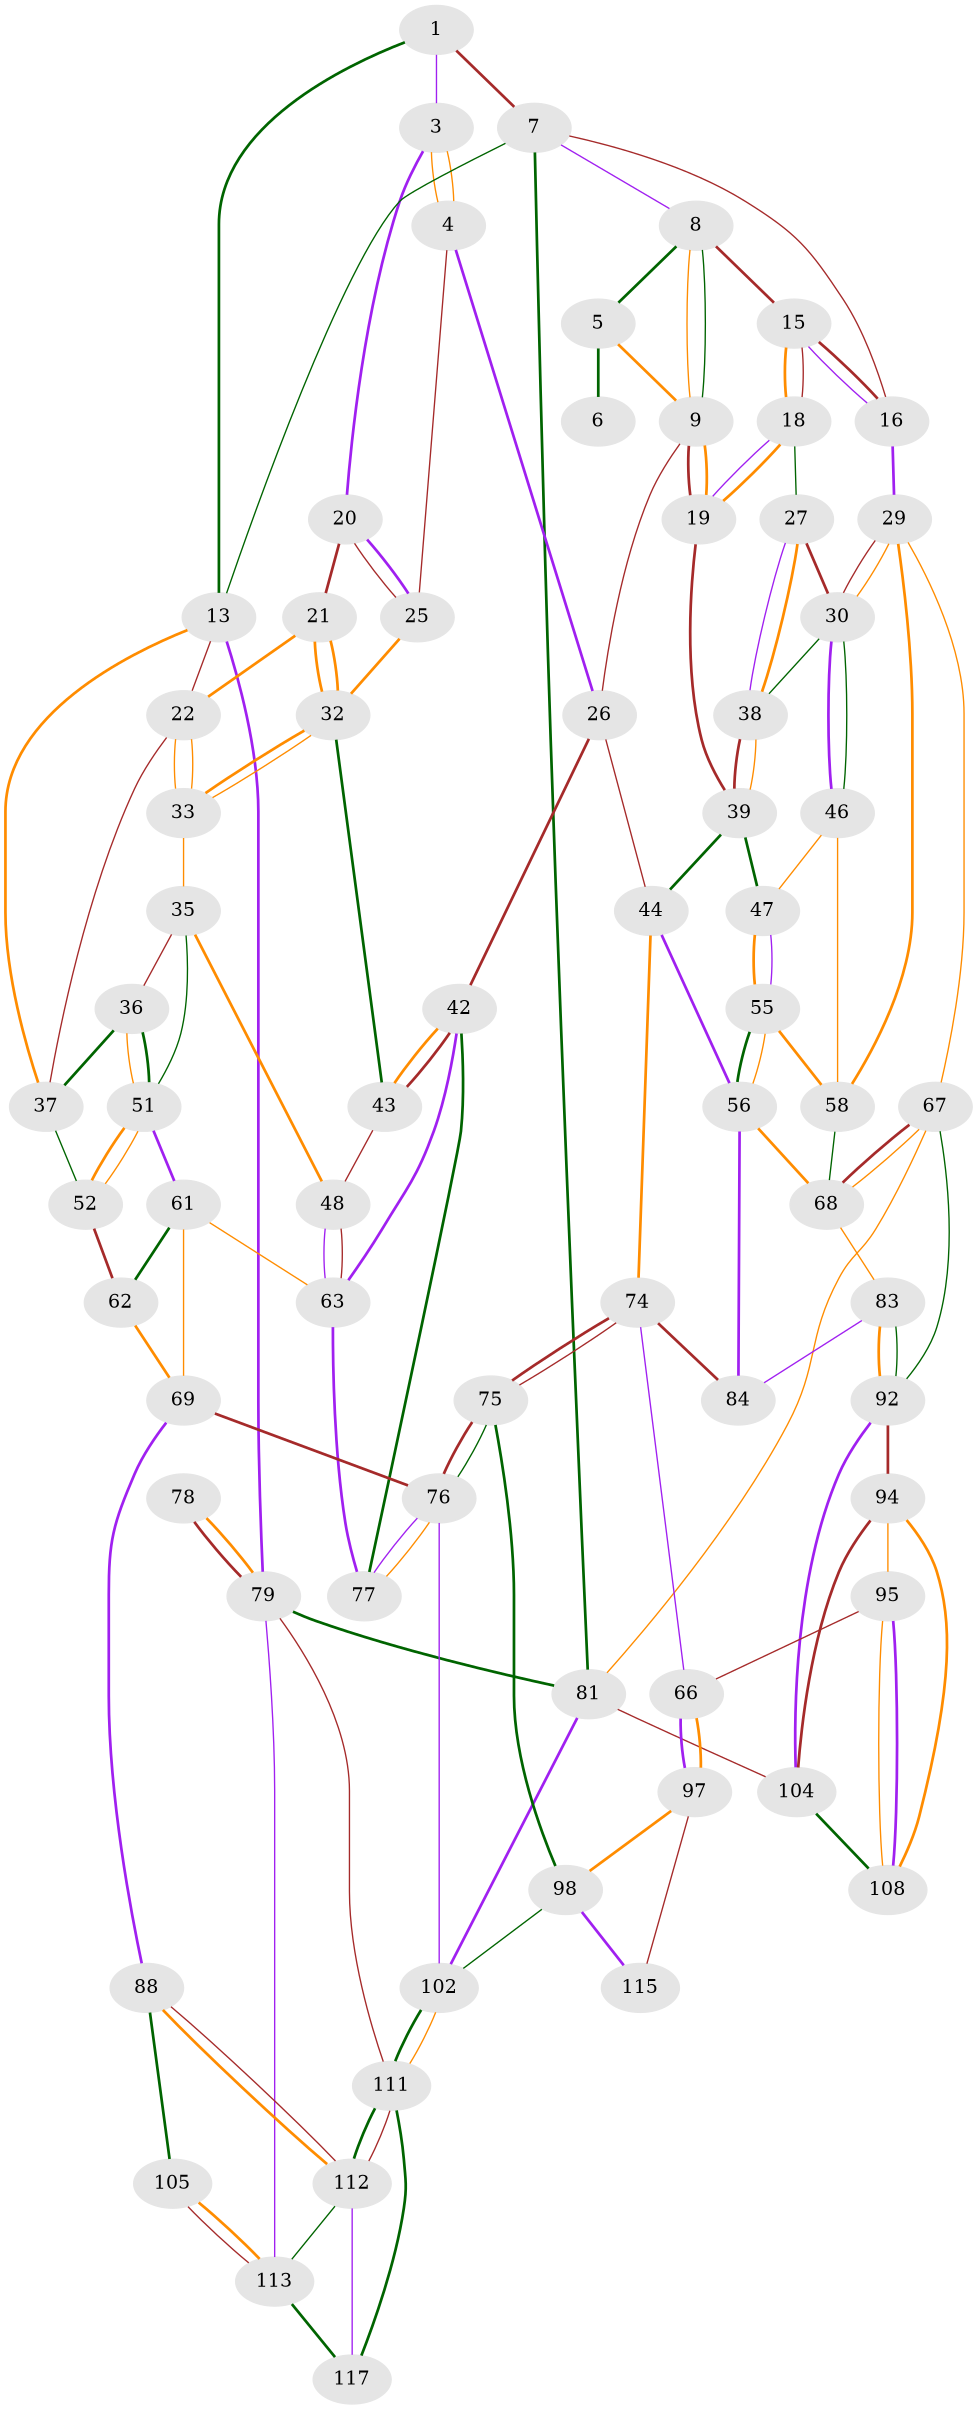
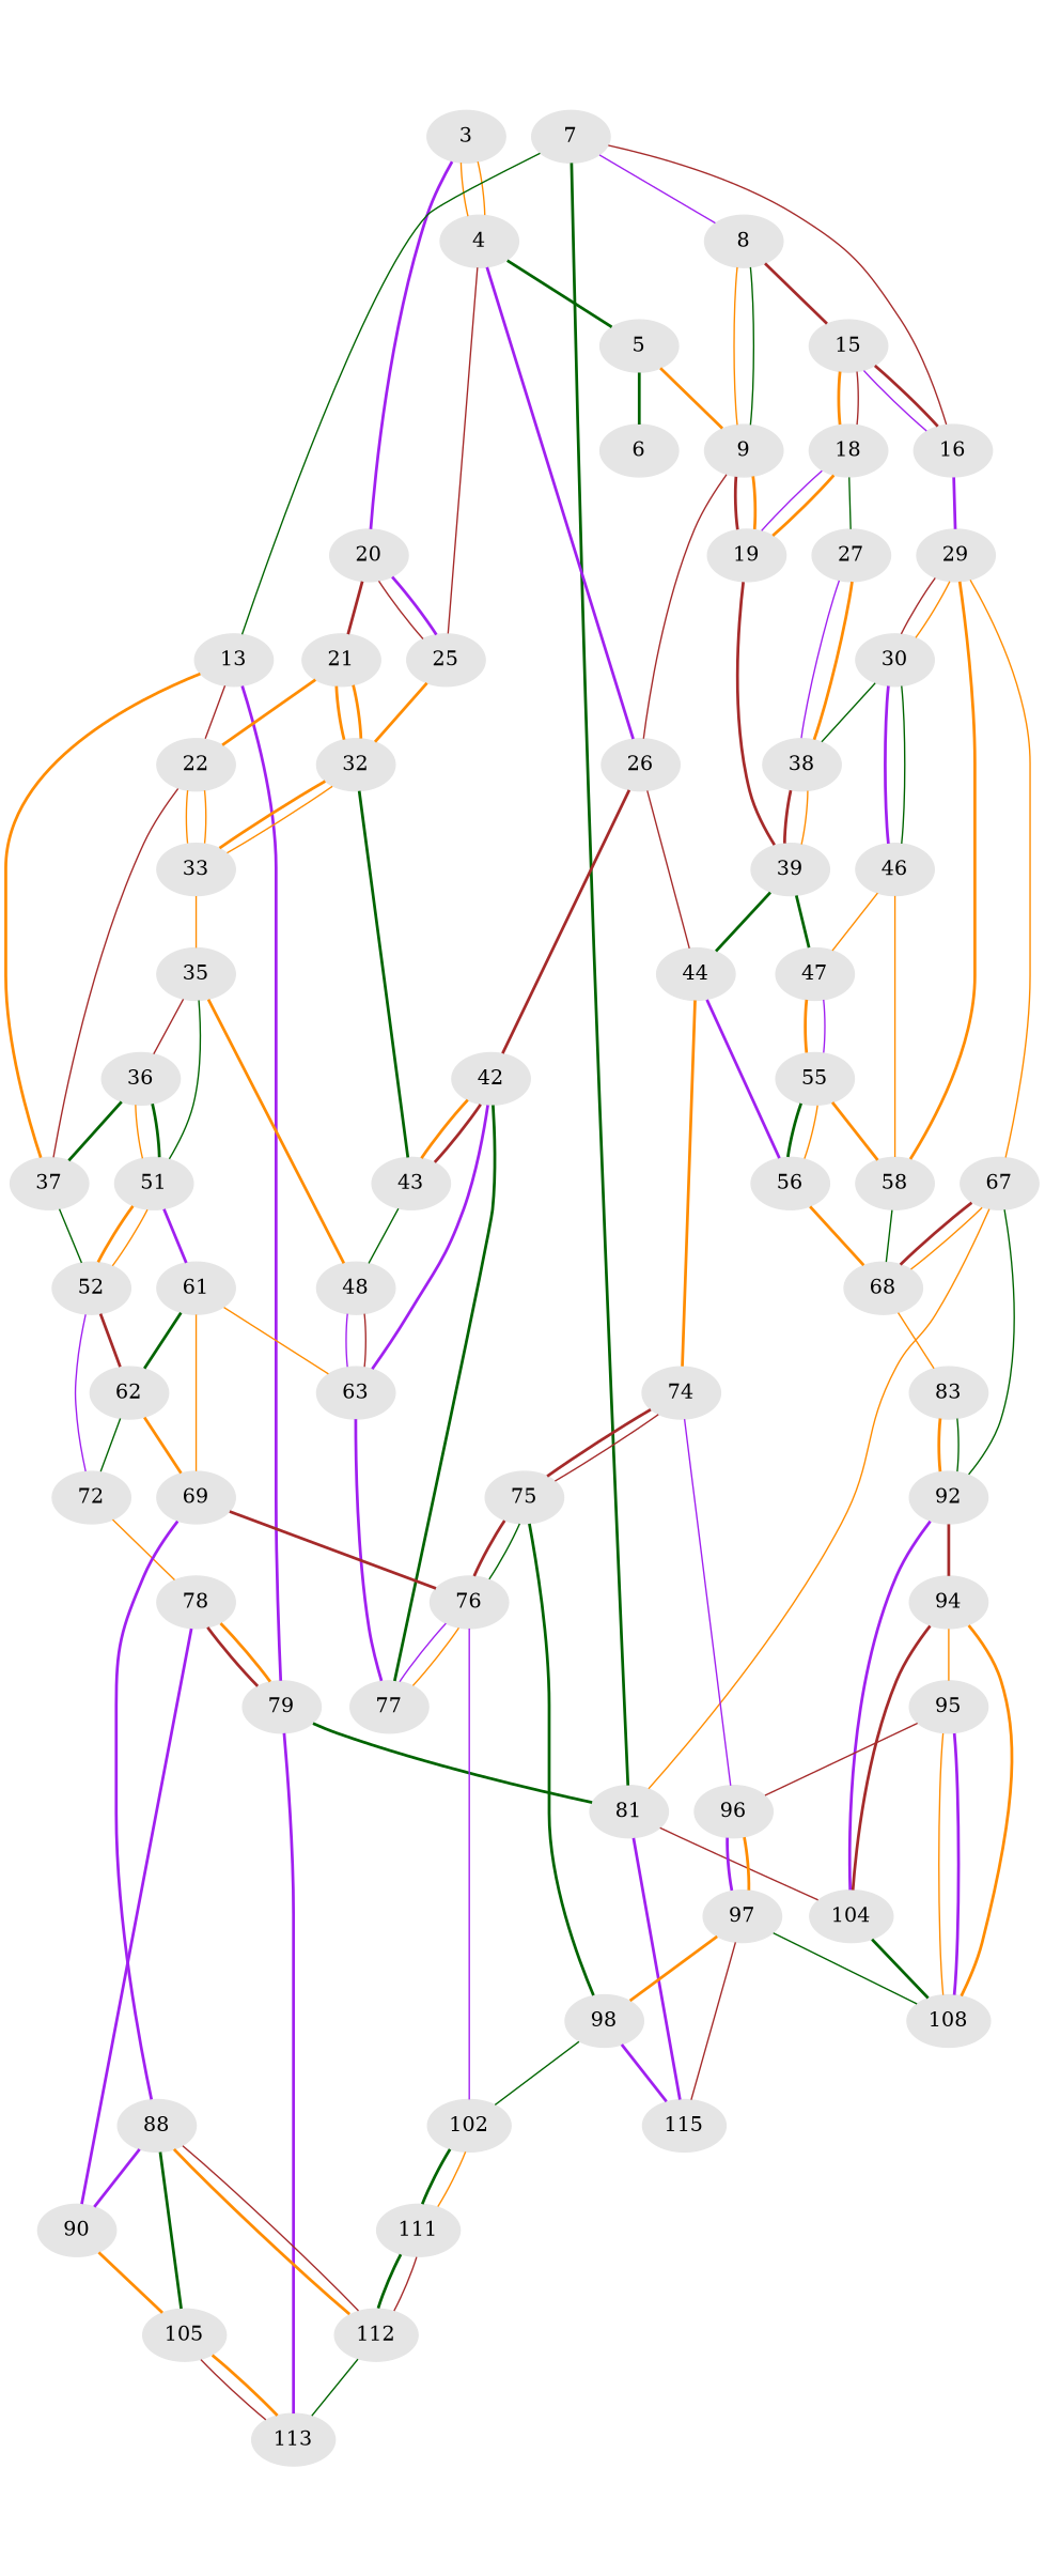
  graph {
    node [color=gray90 style=filled]
    edge [color=darkorange style=bold]
-   1 [super="+2"]
    3
    7 [super="+12"]
    13 [super="+14"]
    4 [super="+24"]
    20
    8
    16 [super="+17"]
    81 [super="+103"]
    22 [super="+23"]
    37 [super="+50"]
    79 [super="+80"]
    5 [super="+11"]
    25
    26 [super="+41"]
    21
    6
    9 [super="+10"]
    32 [super="+34"]
    42 [super="+66"]
    44 [super="+45"]
    19
    15
    29 [super="+60"]
    104 [super="+106"]
    115
    18
    39 [super="+40"]
    33
    52 [super="+53"]
    111 [super="+118"]
    113 [super="+114"]
    27 [super="+28"]
    30 [super="+31"]
    58 [super="+59"]
    67 [super="+82"]
    38
    47
    43
    35 [super="+49"]
    63 [super="+64"]
    77
    56 [super="+57"]
    74 [super="+87"]
    46
    68 [super="+71"]
    92 [super="+93"]
    48
    36
    51 [super="+54"]
    61 [super="+65"]
    62 [super="+70"]
+   72 [super="+73"]
    55
-   84
    75
-   96 [label=66]
+   96
    69 [super="+86"]
    78 [super="+100"]
    83
    76 [super="+85"]
    88 [super="+89"]
    94 [super="+107"]
    102
+   90 [super="+99"]
    105
    112 [super="+116"]
    98 [super="+101"]
    97 [super="+110"]
-   117
    108 [super="+109"]
    95
-   1 -- 3 [color=purple style=solid]
-   1 -- 7 [color=brown]
-   1 -- 13 [color=darkgreen]
    3 -- 4 [style=solid]
    3 -- 4 [style=solid]
    3 -- 20 [color=purple]
    7 -- 13 [color=darkgreen style=solid]
    7 -- 8 [color=purple style=solid]
    7 -- 16 [color=brown style=solid]
    7 -- 81 [color=darkgreen]
    13 -- 22 [color=brown style=solid]
    13 -- 37
    13 -- 79 [color=purple]
-   8 -- 5 [color=darkgreen]
+   4 -- 5 [color=darkgreen]
    4 -- 25 [color=brown style=solid]
    4 -- 26 [color=purple]
    20 -- 25 [color=brown style=solid]
    20 -- 25 [color=purple]
    20 -- 21 [color=brown]
    8 -- 9 [style=solid]
    8 -- 9 [color=darkgreen style=solid]
    8 -- 15 [color=brown]
    16 -- 29 [color=purple]
    81 -- 104 [color=brown style=solid]
-   81 -- 102 [color=purple]
+   81 -- 115 [color=purple]
    22 -- 37 [color=brown style=solid]
    22 -- 33 [style=solid]
    22 -- 33 [style=solid]
    37 -- 52 [color=darkgreen style=solid]
    79 -- 81 [color=darkgreen]
-   79 -- 111 [color=brown style=solid]
-   79 -- 113 [color=purple style=solid]
+   79 -- 113 [color=purple]
    5 -- 6 [color=darkgreen weight=2]
    5 -- 9
    25 -- 32
    26 -- 42 [color=brown]
    26 -- 44 [color=brown style=solid]
    21 -- 22
    21 -- 32
    21 -- 32
    9 -- 26 [color=brown style=solid]
    9 -- 19 [color=brown]
    9 -- 19
    32 -- 33
    32 -- 33 [style=solid]
    32 -- 43 [color=darkgreen]
    42 -- 43
    42 -- 43 [color=brown]
    42 -- 63 [color=purple]
    42 -- 77 [color=darkgreen]
    44 -- 56 [color=purple]
    44 -- 74
    19 -- 39 [color=brown]
    15 -- 16 [color=purple style=solid]
    15 -- 16 [color=brown]
    15 -- 18
    15 -- 18 [color=brown style=solid]
    29 -- 30 [color=brown style=solid]
    29 -- 30 [style=solid]
    29 -- 58
    29 -- 67 [style=solid]
    104 -- 108 [color=darkgreen]
    18 -- 19 [color=purple style=solid]
    18 -- 19
    18 -- 27 [color=darkgreen style=solid]
    39 -- 44 [color=darkgreen]
    39 -- 47 [color=darkgreen]
    33 -- 35 [style=solid]
    52 -- 62 [color=brown]
+   52 -- 72 [color=purple style=solid]
    111 -- 112 [color=darkgreen]
    111 -- 112 [color=brown style=solid]
-   111 -- 117 [color=darkgreen]
-   113 -- 117 [color=darkgreen]
-   27 -- 30 [color=brown]
    27 -- 38 [color=purple style=solid]
    27 -- 38
    30 -- 38 [color=darkgreen style=solid]
    30 -- 46 [color=purple]
    30 -- 46 [color=darkgreen style=solid]
    58 -- 68 [color=darkgreen style=solid]
    67 -- 81 [style=solid]
    67 -- 68 [color=brown]
    67 -- 68 [style=solid]
    67 -- 92 [color=darkgreen style=solid]
    38 -- 39 [color=brown]
    38 -- 39 [style=solid]
    47 -- 55
    47 -- 55 [color=purple style=solid]
-   43 -- 48 [color=brown style=solid]
+   43 -- 48 [color=darkgreen style=solid]
    35 -- 48
    35 -- 36 [color=brown style=solid]
    35 -- 51 [color=darkgreen style=solid]
    63 -- 77 [color=purple]
    56 -- 68
-   56 -- 84 [color=purple]
-   74 -- 84 [color=brown]
    74 -- 75 [color=brown]
    74 -- 75 [color=brown style=solid]
    74 -- 96 [color=purple style=solid]
    46 -- 58 [style=solid]
    46 -- 47 [style=solid]
    68 -- 83 [style=solid]
    92 -- 104 [color=purple]
    92 -- 94 [color=brown]
    48 -- 63 [color=purple style=solid]
    48 -- 63 [color=brown style=solid]
    36 -- 37 [color=darkgreen]
    36 -- 51 [style=solid]
    36 -- 51 [color=darkgreen]
    51 -- 52
    51 -- 52 [style=solid]
    51 -- 61 [color=purple]
    61 -- 63 [style=solid]
    61 -- 62 [color=darkgreen]
    61 -- 69 [style=solid]
+   62 -- 72 [color=darkgreen style=solid]
    62 -- 69
+   72 -- 78 [style=solid]
    55 -- 58
    55 -- 56 [color=darkgreen]
    55 -- 56 [style=solid]
    75 -- 76 [color=brown]
    75 -- 76 [color=darkgreen style=solid]
    75 -- 98 [color=darkgreen]
    96 -- 97 [color=purple]
    96 -- 97
    69 -- 76 [color=brown]
    69 -- 88 [color=purple]
    78 -- 79 [color=brown]
    78 -- 79
+   78 -- 90 [color=purple]
    83 -- 92
    83 -- 92 [color=darkgreen style=solid]
-   83 -- 84 [color=purple style=solid]
    76 -- 77 [color=purple style=solid]
    76 -- 77 [style=solid]
    76 -- 102 [color=purple style=solid]
+   88 -- 90 [color=purple]
    88 -- 105 [color=darkgreen]
    88 -- 112
    88 -- 112 [color=brown style=solid]
    94 -- 104 [color=brown]
    94 -- 108
    94 -- 95 [style=solid]
    102 -- 111 [color=darkgreen]
    102 -- 111 [style=solid]
+   90 -- 105
    105 -- 113 [color=brown style=solid]
    105 -- 113
    112 -- 113 [color=darkgreen style=solid]
-   112 -- 117 [color=purple style=solid]
    98 -- 115 [color=purple]
    98 -- 102 [color=darkgreen style=solid]
    97 -- 115 [color=brown style=solid]
    97 -- 98
+   97 -- 108 [color=darkgreen style=solid]
    95 -- 96 [color=brown style=solid]
    95 -- 108 [style=solid]
    95 -- 108 [color=purple]
  }
